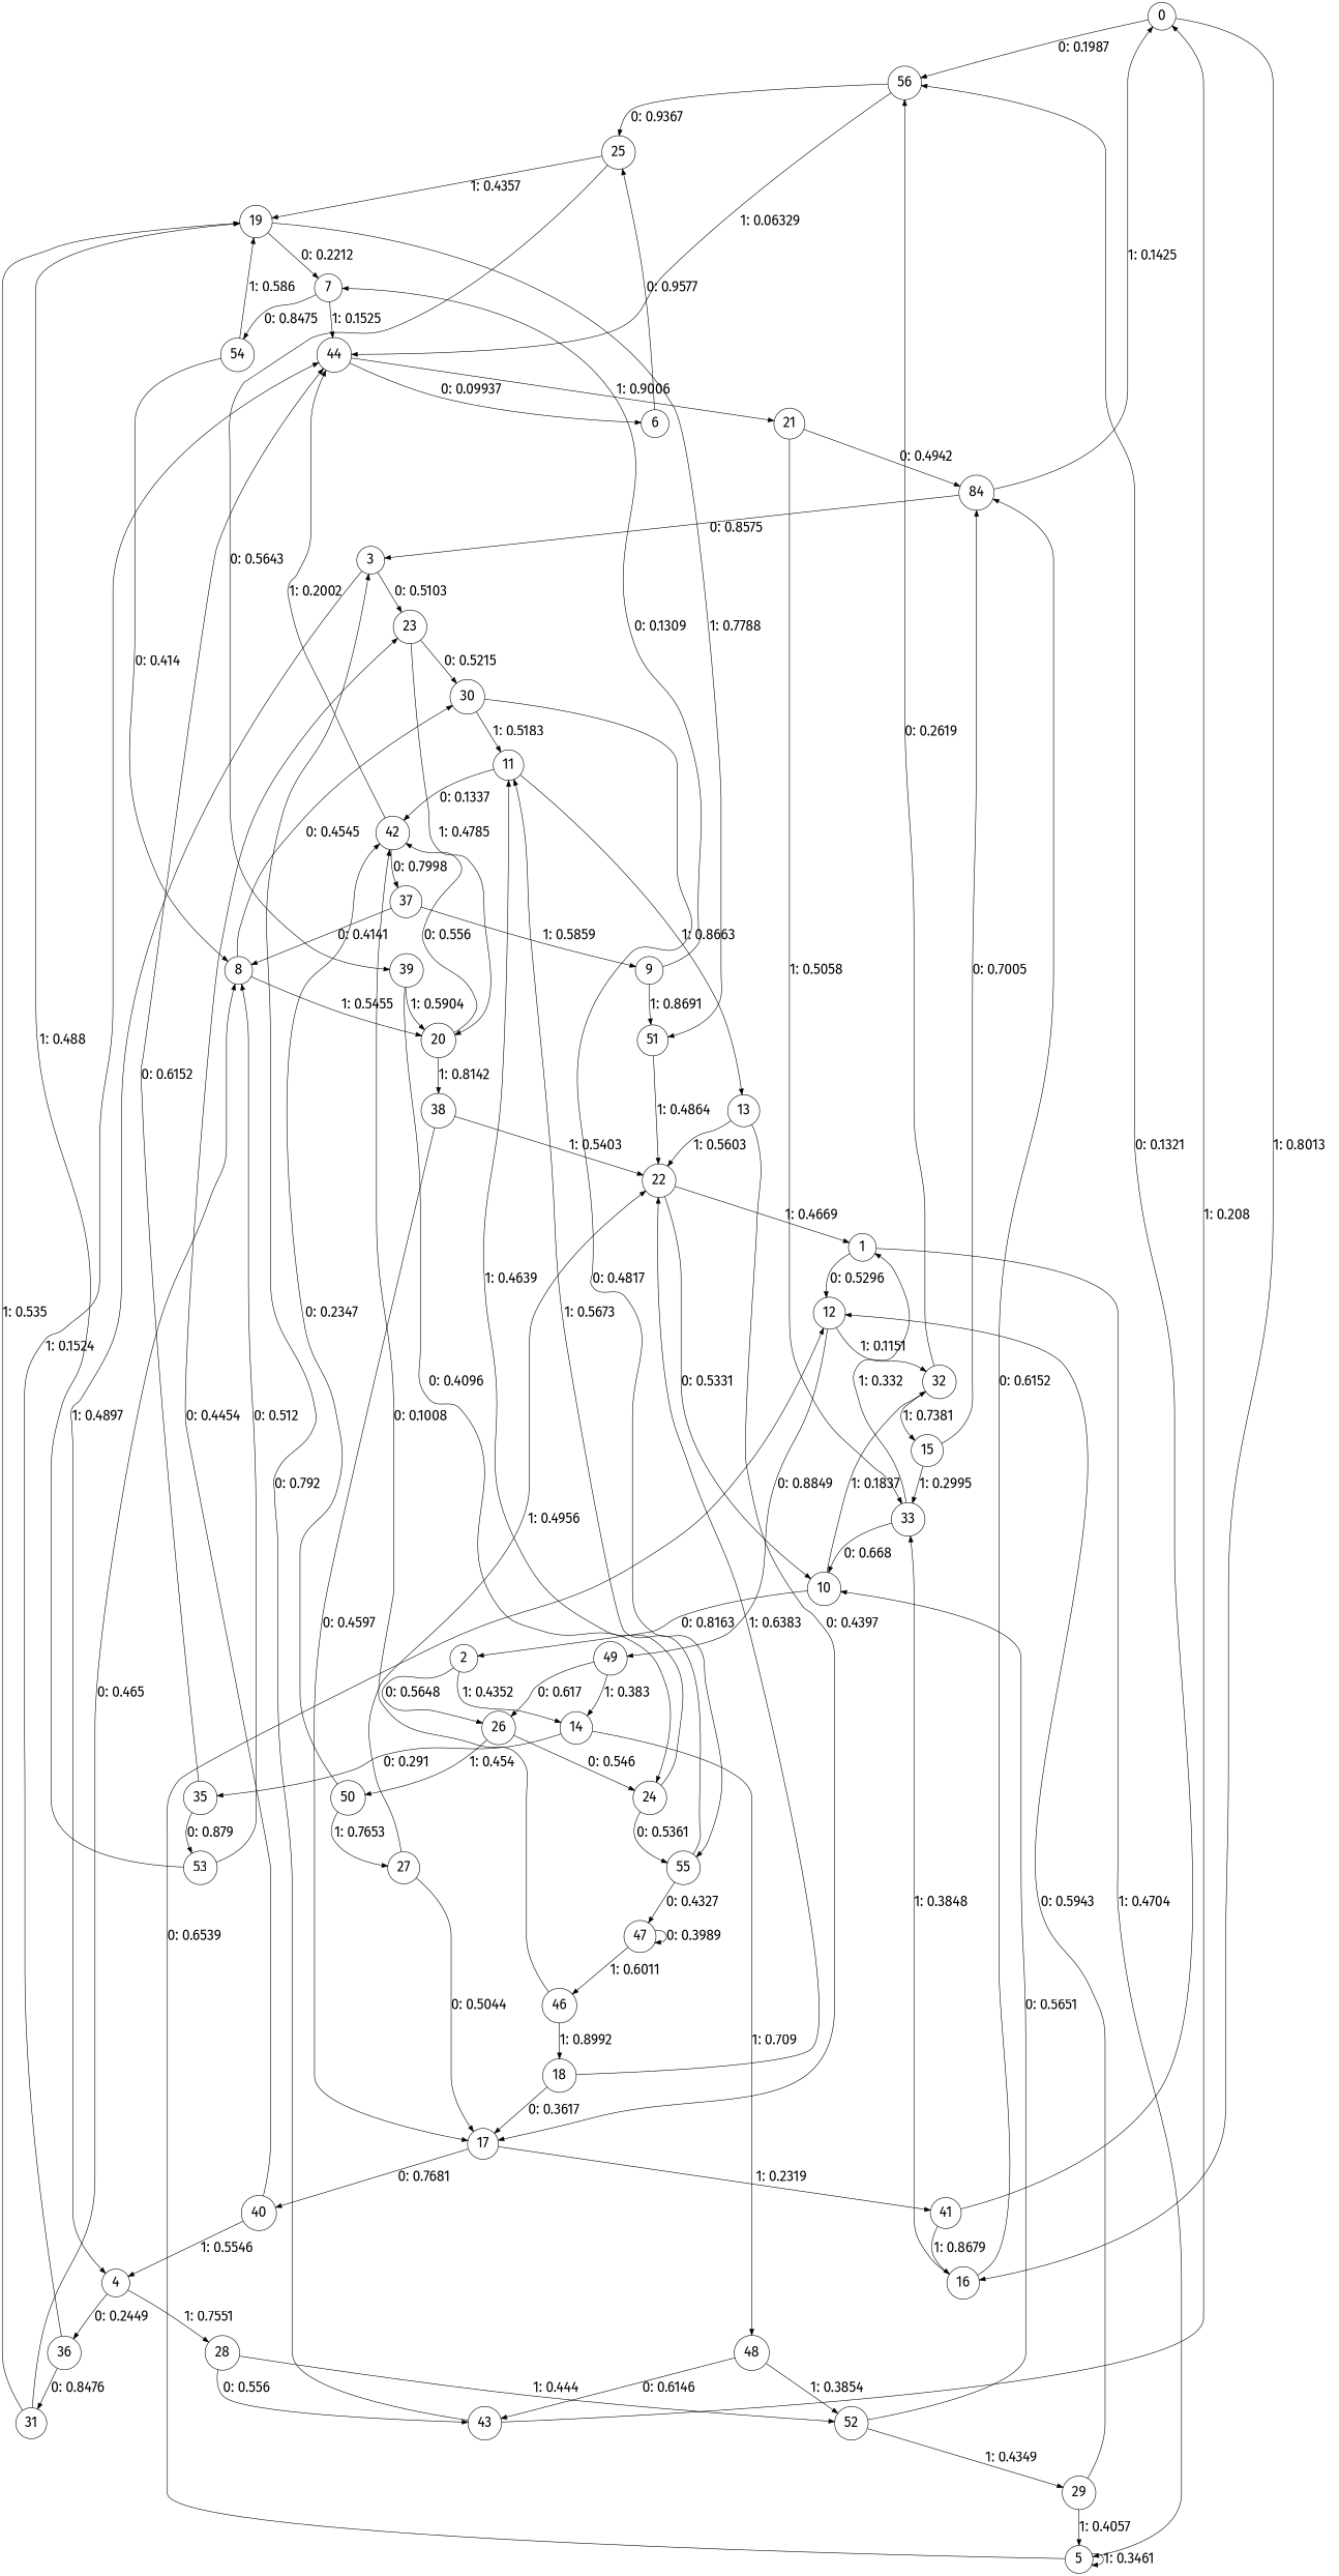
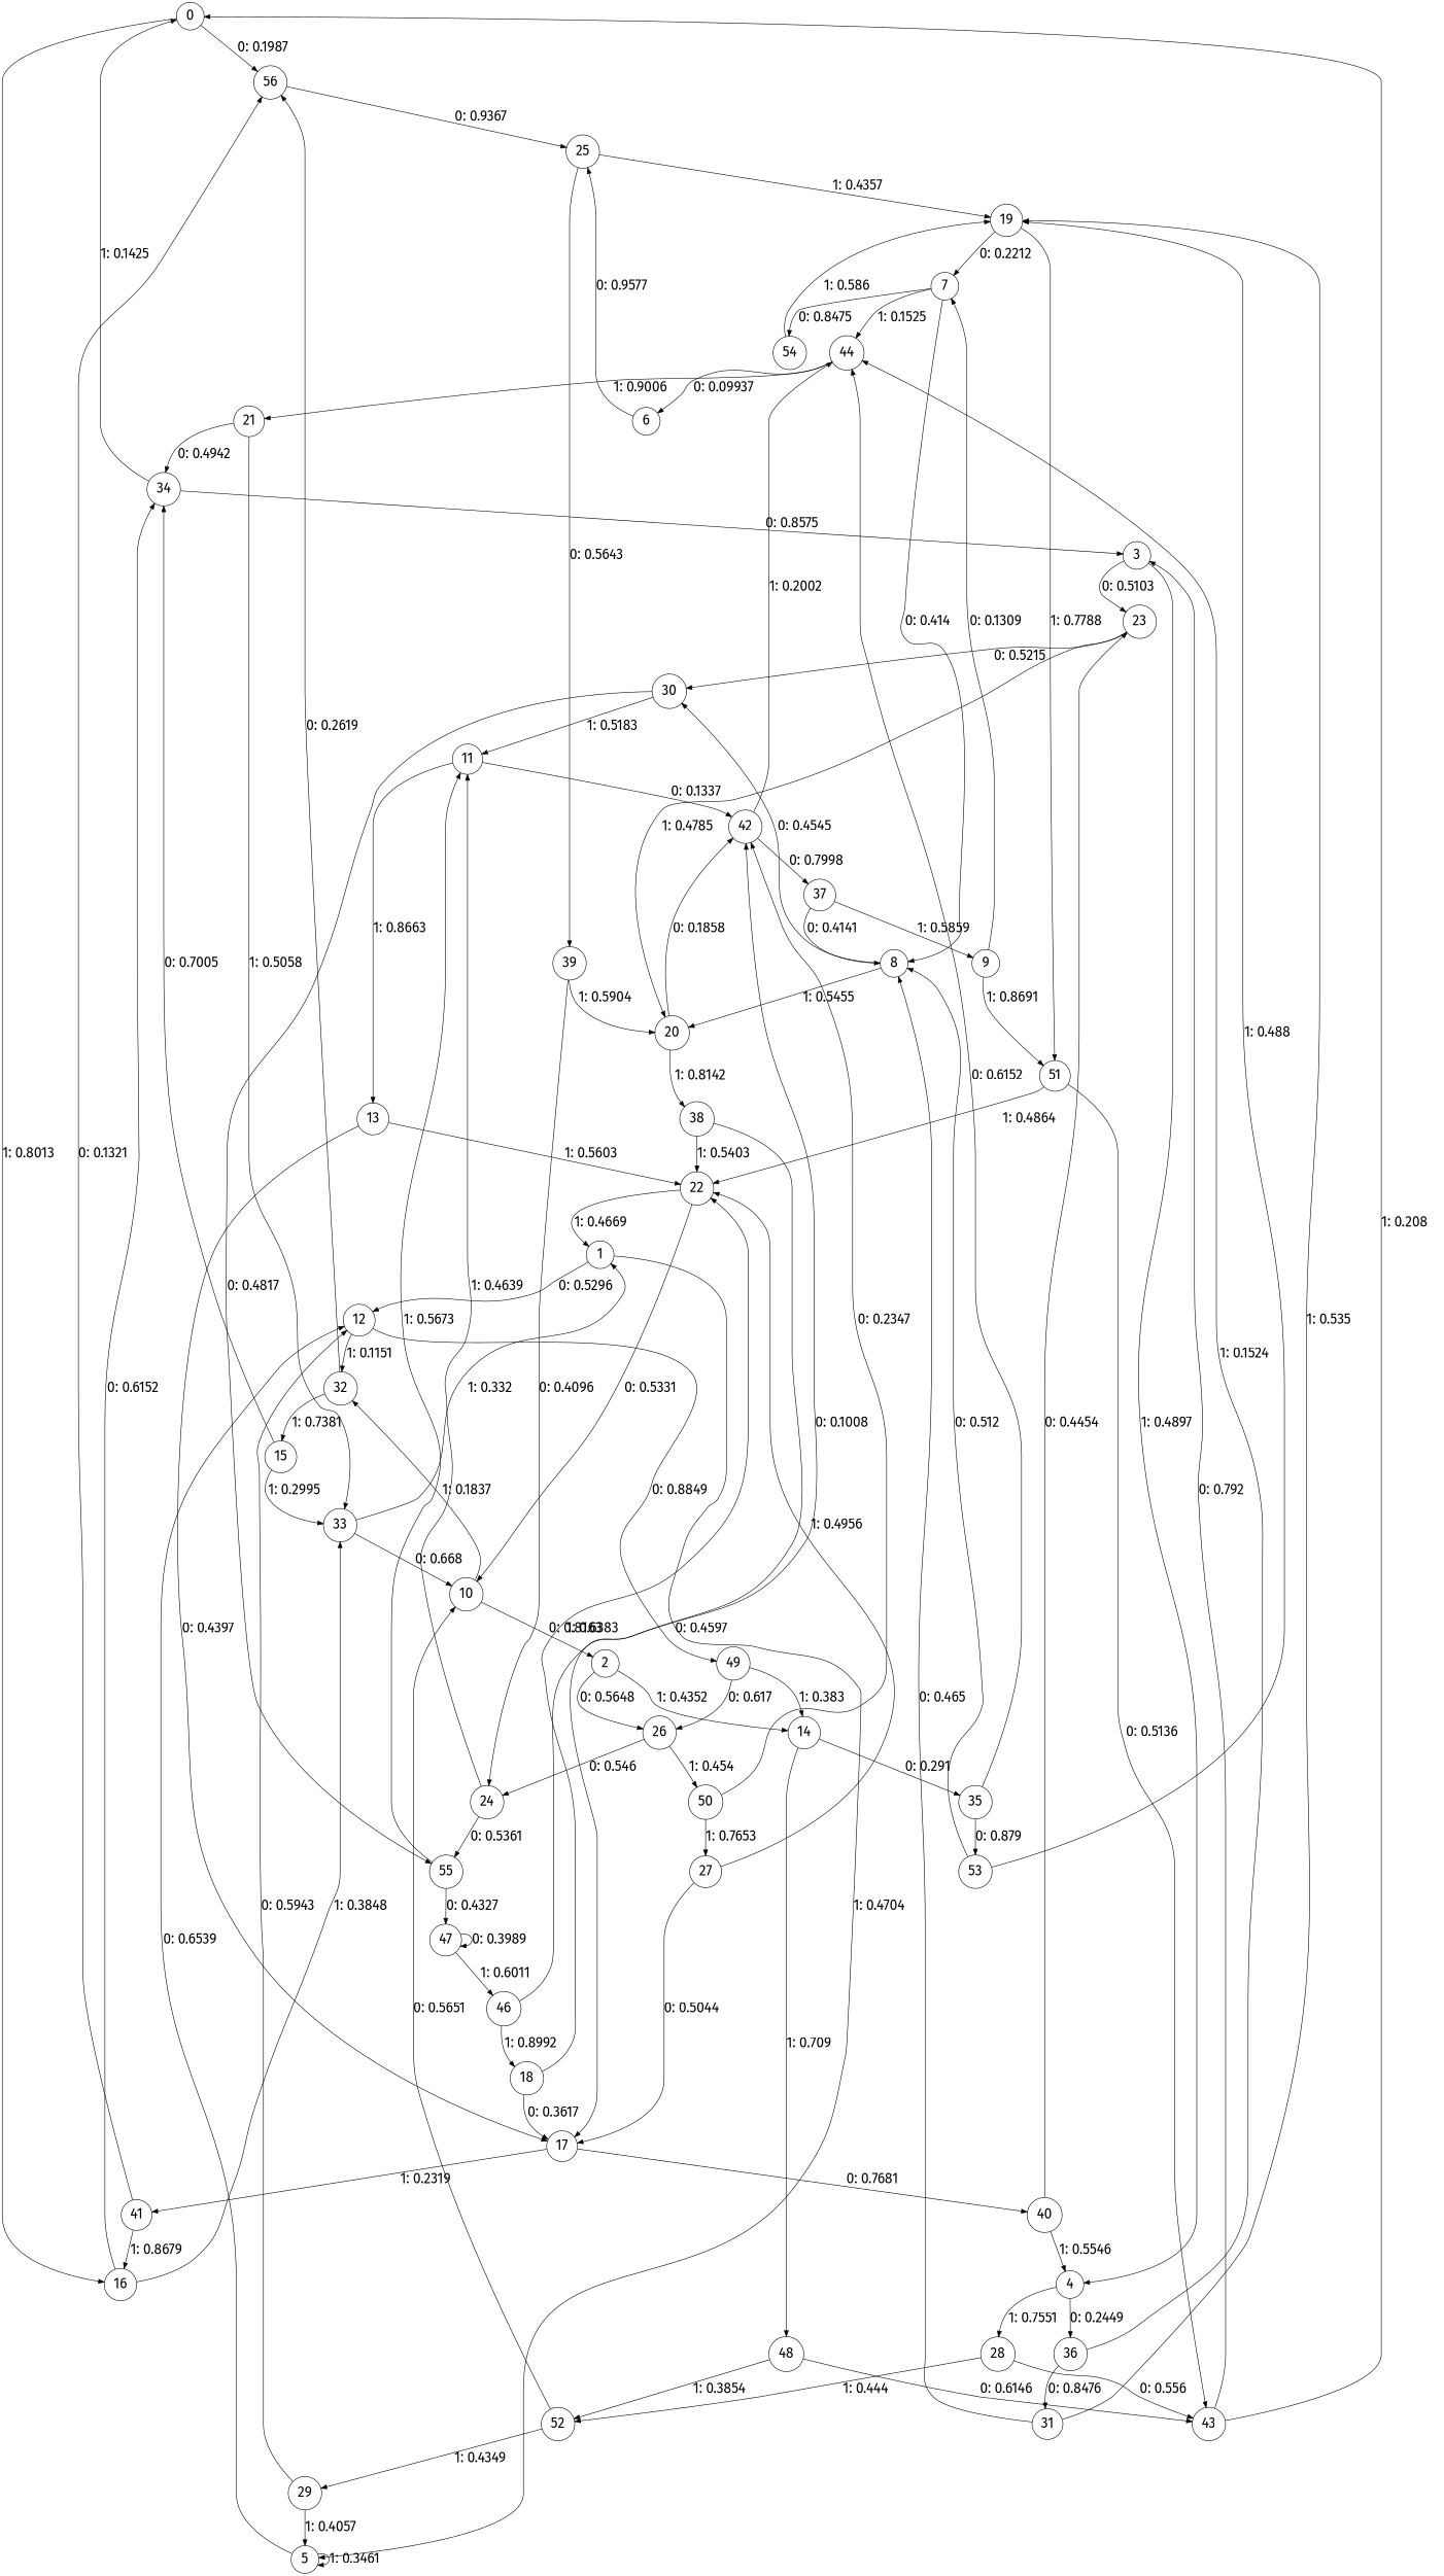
  digraph {
    fontname="Fira Sans"
    node [fontname="Fira Sans" fontsize=24 shape=circle]
    edge [fontname="Fira Sans" fontsize=24]
    0
    56
    16
    25
    44
-   34 [label=84]
+   34
    33
    19
    39
    6
    21
    3
    1
    10
    12
    5
    32
    49
    15
    26
    14
    2
    24
    50
    35
    48
    11
    55
    42
    27
    53
    43
    52
    23
    4
    30
    20
    36
    28
    38
    31
    8
    29
    7
    51
    54
    13
    47
    37
    22
    17
    9
    40
    41
    18
    46
    0 -> 56 [label="0: 0.1987   "]
    0 -> 16 [label="1: 0.8013   "]
    56 -> 25 [label="0: 0.9367   "]
-   56 -> 44 [label="1: 0.06329  "]
    16 -> 34 [label="0: 0.6152   "]
    16 -> 33 [label="1: 0.3848   "]
    25 -> 19 [label="1: 0.4357   "]
    25 -> 39 [label="0: 0.5643   "]
    44 -> 6 [label="0: 0.09937  "]
    44 -> 21 [label="1: 0.9006   "]
    34 -> 0 [label="1: 0.1425   "]
    34 -> 3 [label="0: 0.8575   "]
    33 -> 1 [label="1: 0.332    "]
    33 -> 10 [label="0: 0.668    "]
    19 -> 7 [label="0: 0.2212   "]
    19 -> 51 [label="1: 0.7788   "]
    39 -> 24 [label="0: 0.4096   "]
    39 -> 20 [label="1: 0.5904   "]
    6 -> 25 [label="0: 0.9577   "]
    21 -> 34 [label="0: 0.4942   "]
    21 -> 33 [label="1: 0.5058   "]
    3 -> 23 [label="0: 0.5103   "]
    3 -> 4 [label="1: 0.4897   "]
    1 -> 12 [label="0: 0.5296   "]
    1 -> 5 [label="1: 0.4704   "]
    10 -> 32 [label="1: 0.1837   "]
    10 -> 2 [label="0: 0.8163   "]
    12 -> 32 [label="1: 0.1151   "]
    12 -> 49 [label="0: 0.8849   "]
    5 -> 12 [label="0: 0.6539   "]
    5 -> 5 [label="1: 0.3461   "]
    32 -> 56 [label="0: 0.2619   "]
    32 -> 15 [label="1: 0.7381   "]
    49 -> 26 [label="0: 0.617    "]
    49 -> 14 [label="1: 0.383    "]
    15 -> 34 [label="0: 0.7005   "]
    15 -> 33 [label="1: 0.2995   "]
    26 -> 24 [label="0: 0.546    "]
    26 -> 50 [label="1: 0.454    "]
    14 -> 35 [label="0: 0.291    "]
    14 -> 48 [label="1: 0.709    "]
    2 -> 26 [label="0: 0.5648   "]
    2 -> 14 [label="1: 0.4352   "]
    24 -> 11 [label="1: 0.4639   "]
    24 -> 55 [label="0: 0.5361   "]
    50 -> 42 [label="0: 0.2347   "]
    50 -> 27 [label="1: 0.7653   "]
    35 -> 44 [label="0: 0.6152   "]
    35 -> 53 [label="0: 0.879    "]
    48 -> 43 [label="0: 0.6146   "]
    48 -> 52 [label="1: 0.3854   "]
    11 -> 42 [label="0: 0.1337   "]
    11 -> 13 [label="1: 0.8663   "]
    55 -> 11 [label="1: 0.5673   "]
    55 -> 47 [label="0: 0.4327   "]
    42 -> 44 [label="1: 0.2002   "]
    42 -> 37 [label="0: 0.7998   "]
    27 -> 22 [label="1: 0.4956   "]
    27 -> 17 [label="0: 0.5044   "]
    53 -> 19 [label="1: 0.488    "]
    53 -> 8 [label="0: 0.512    "]
    43 -> 0 [label="1: 0.208    "]
    43 -> 3 [label="0: 0.792    "]
    52 -> 10 [label="0: 0.5651   "]
    52 -> 29 [label="1: 0.4349   "]
    23 -> 30 [label="0: 0.5215   "]
    23 -> 20 [label="1: 0.4785   "]
    4 -> 36 [label="0: 0.2449   "]
    4 -> 28 [label="1: 0.7551   "]
    30 -> 11 [label="1: 0.5183   "]
    30 -> 55 [label="0: 0.4817   "]
-   20 -> 42 [label="0: 0.556    "]
+   20 -> 42 [label="0: 0.1858   "]
    20 -> 38 [label="1: 0.8142   "]
    36 -> 44 [label="1: 0.1524   "]
    36 -> 31 [label="0: 0.8476   "]
    28 -> 43 [label="0: 0.556    "]
    28 -> 52 [label="1: 0.444    "]
    38 -> 22 [label="1: 0.5403   "]
    38 -> 17 [label="0: 0.4597   "]
    31 -> 19 [label="1: 0.535    "]
    31 -> 8 [label="0: 0.465    "]
    8 -> 30 [label="0: 0.4545   "]
    8 -> 20 [label="1: 0.5455   "]
    29 -> 12 [label="0: 0.5943   "]
    29 -> 5 [label="1: 0.4057   "]
    7 -> 44 [label="1: 0.1525   "]
    7 -> 54 [label="0: 0.8475   "]
+   51 -> 43 [label="0: 0.5136   "]
    51 -> 22 [label="1: 0.4864   "]
    54 -> 19 [label="1: 0.586    "]
-   54 -> 8 [label="0: 0.414    "]
+   7 -> 8 [label="0: 0.414    "]
    13 -> 22 [label="1: 0.5603   "]
    13 -> 17 [label="0: 0.4397   "]
    47 -> 47 [label="0: 0.3989   "]
    47 -> 46 [label="1: 0.6011   "]
    37 -> 8 [label="0: 0.4141   "]
    37 -> 9 [label="1: 0.5859   "]
    22 -> 1 [label="1: 0.4669   "]
    22 -> 10 [label="0: 0.5331   "]
    17 -> 40 [label="0: 0.7681   "]
    17 -> 41 [label="1: 0.2319   "]
    9 -> 7 [label="0: 0.1309   "]
    9 -> 51 [label="1: 0.8691   "]
    40 -> 23 [label="0: 0.4454   "]
    40 -> 4 [label="1: 0.5546   "]
    41 -> 56 [label="0: 0.1321   "]
    41 -> 16 [label="1: 0.8679   "]
    18 -> 22 [label="1: 0.6383   "]
    18 -> 17 [label="0: 0.3617   "]
    46 -> 42 [label="0: 0.1008   "]
    46 -> 18 [label="1: 0.8992   "]
  }
